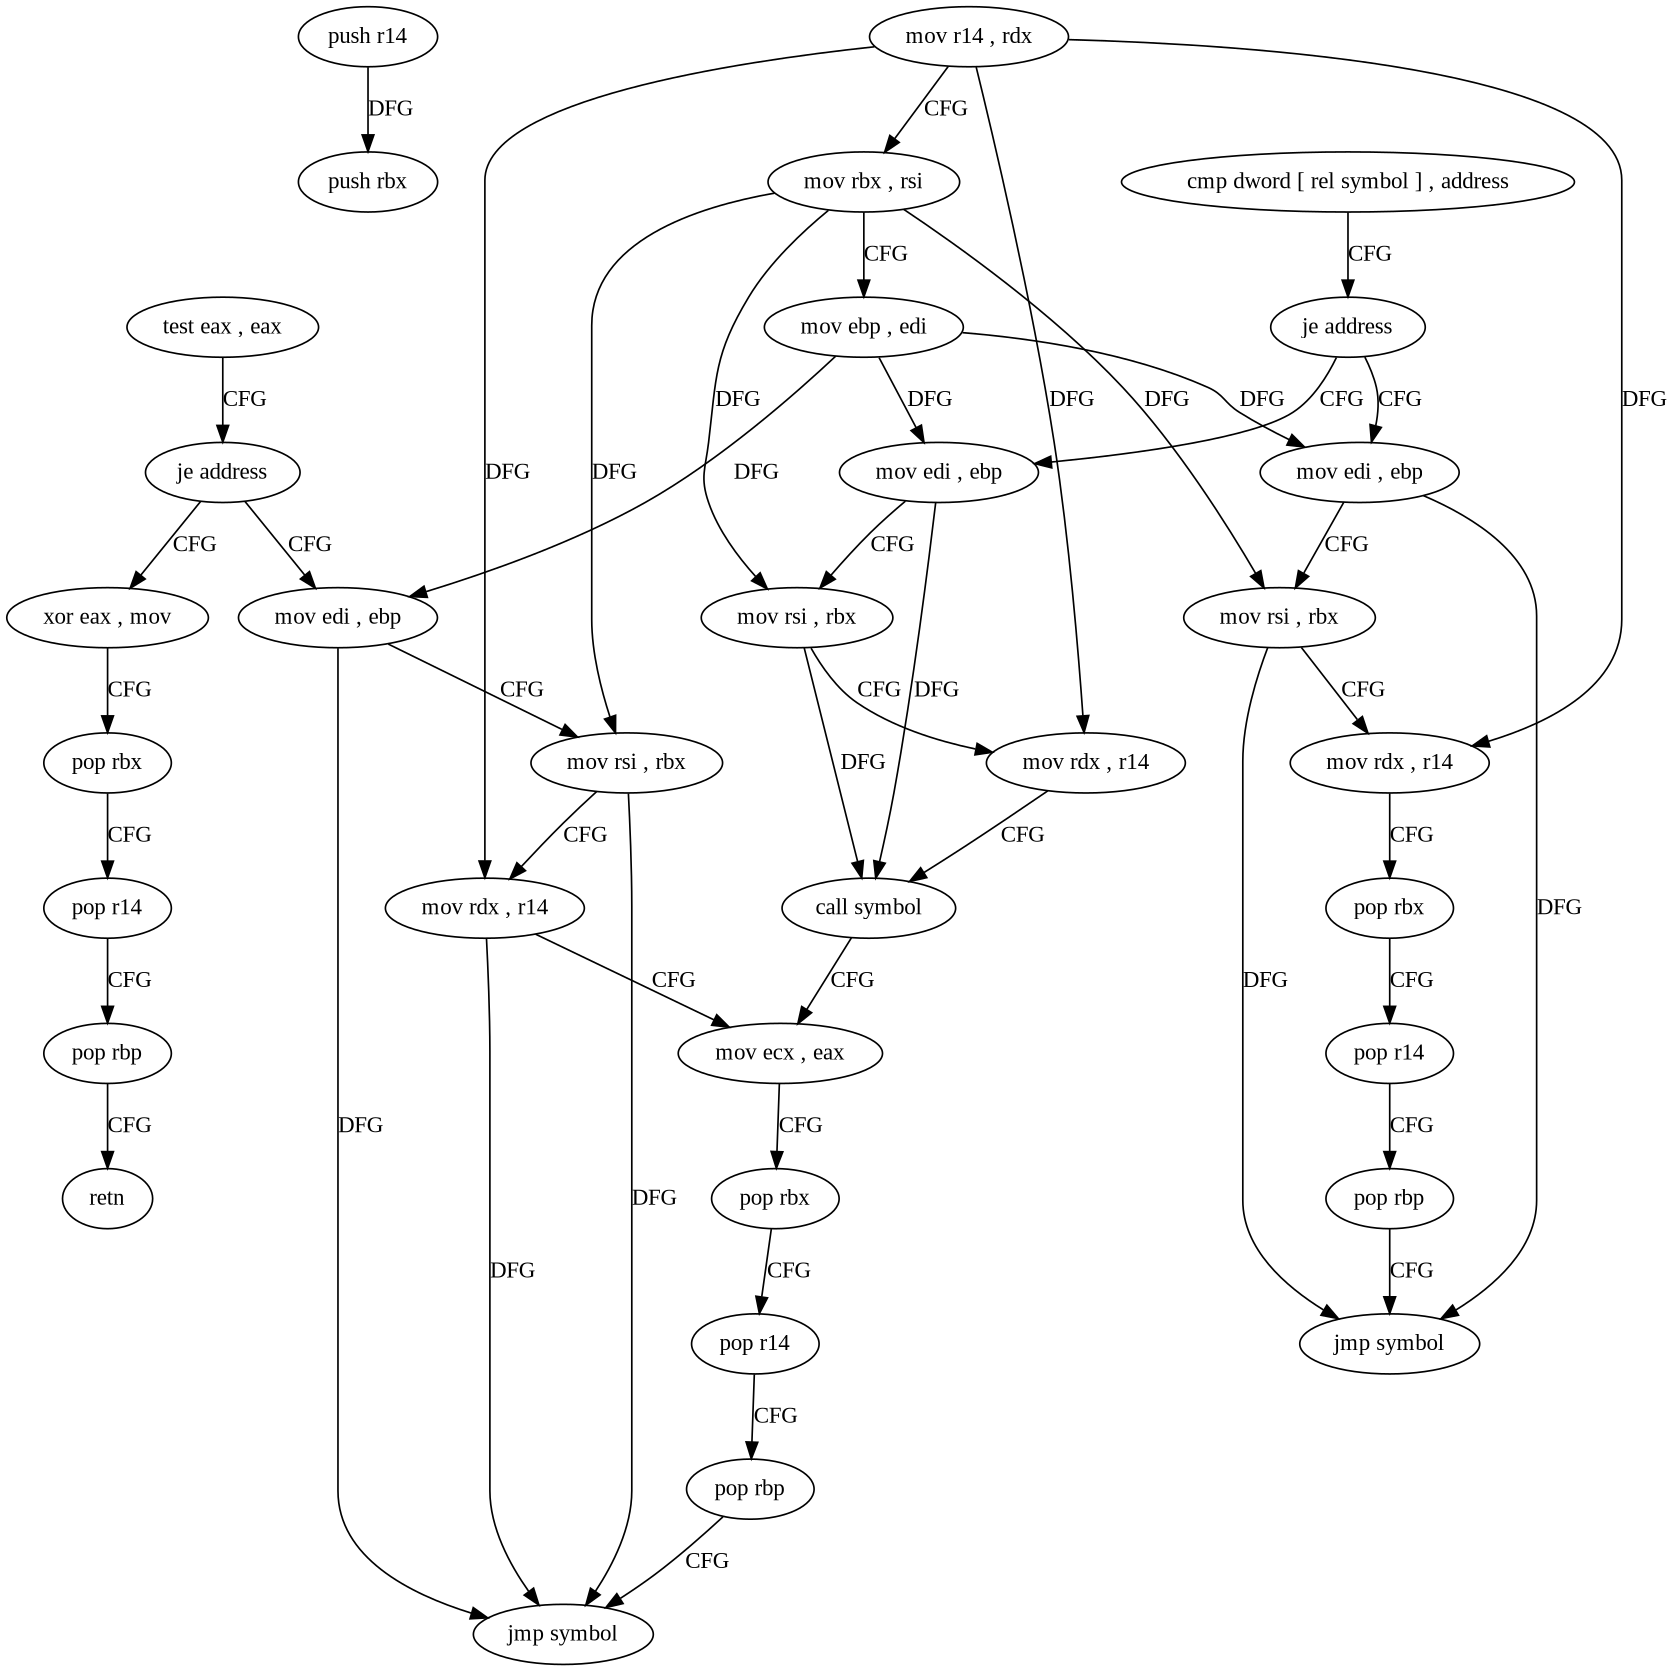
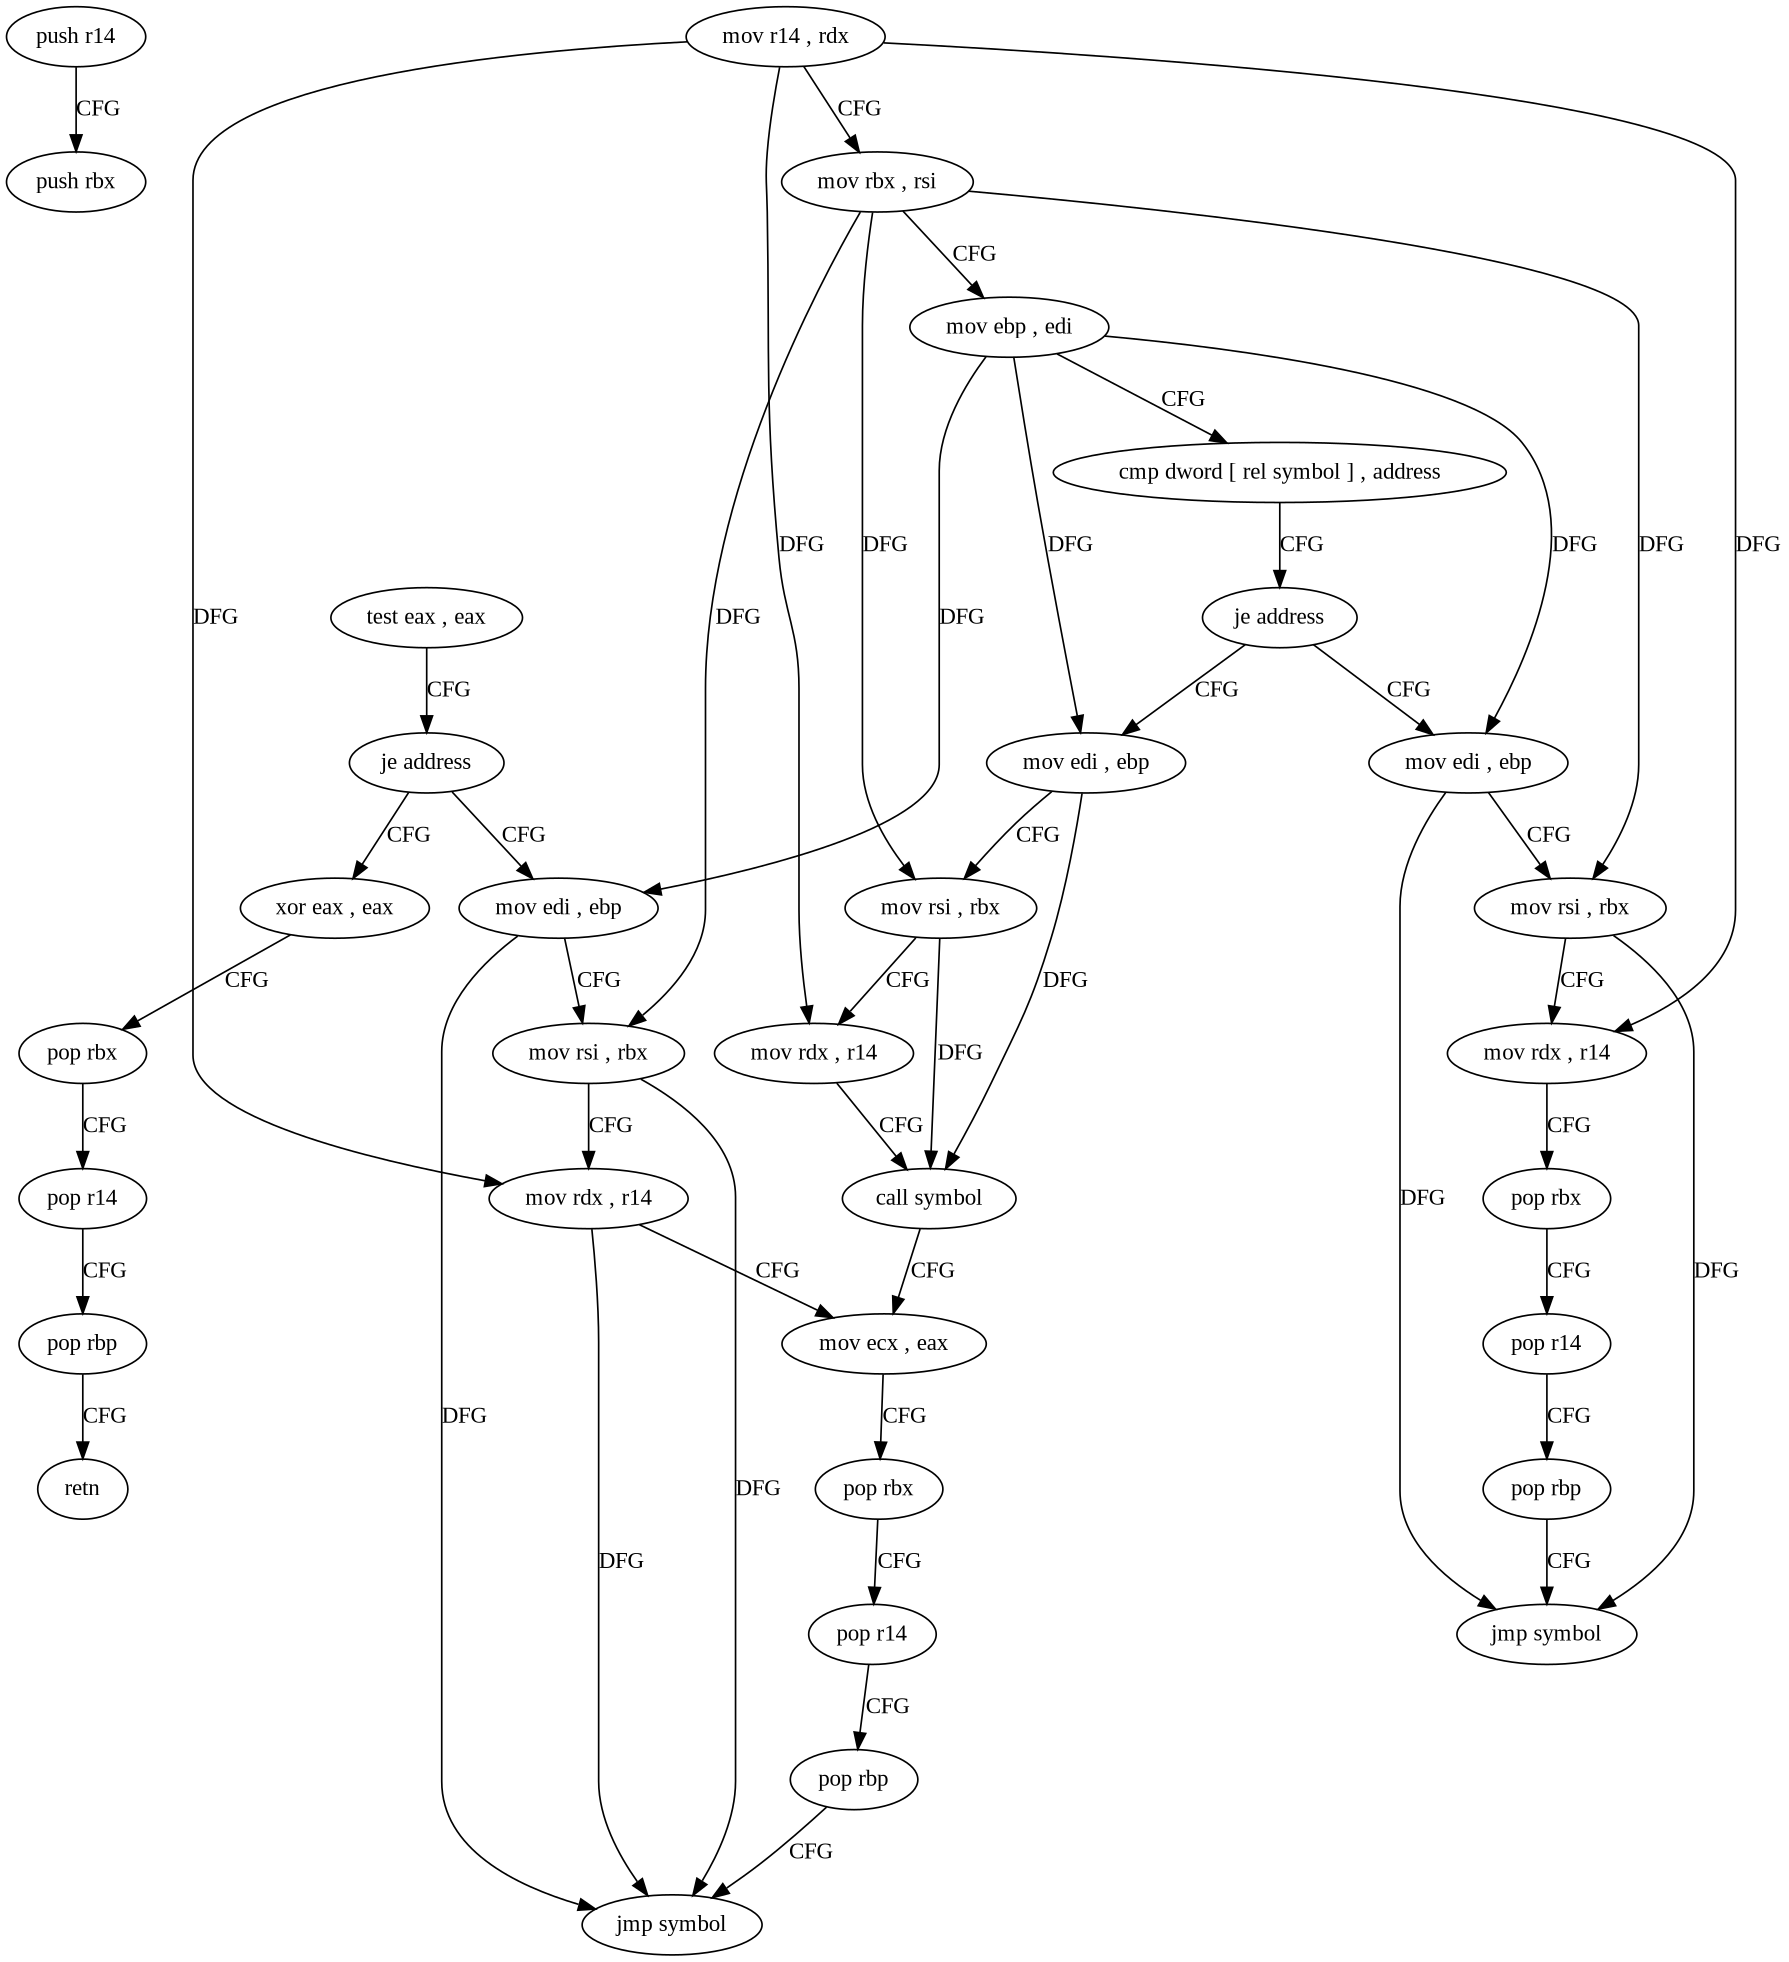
  digraph {
    fontname="Liberation Serif"
    node [fontname="Liberation Serif"]
    edge [fontname="Liberation Serif"]
    n1 [label="push r14"]
    n2 [label="push rbx"]
    n3 [label="mov r14 , rdx"]
    n4 [label="mov rbx , rsi"]
    n5 [label="mov rdx , r14"]
    n6 [label="mov rdx , r14"]
    n7 [label="mov rdx , r14"]
    n8 [label="mov ebp , edi"]
    n9 [label="mov rsi , rbx"]
    n10 [label="mov rsi , rbx"]
    n11 [label="mov rsi , rbx"]
    n12 [label="call symbol"]
    n13 [label="pop rbx"]
    n14 [label="jmp symbol"]
    n15 [label="mov ecx , eax"]
    n16 [label="cmp dword [ rel symbol ] , address"]
    n17 [label="mov edi , ebp"]
    n18 [label="mov edi , ebp"]
    n19 [label="mov edi , ebp"]
    n20 [label="jmp symbol"]
    n21 [label="je address"]
    n22 [label="test eax , eax"]
    n23 [label="je address"]
-   n24 [label="xor eax , mov"]
+   n24 [label="xor eax , eax"]
    n25 [label="pop rbx"]
    n26 [label="pop r14"]
    n27 [label="pop r14"]
    n28 [label="pop rbp"]
    n29 [label="pop rbp"]
    n30 [label=retn]
    n31 [label="pop rbx"]
    n32 [label="pop r14"]
    n33 [label="pop rbp"]
-   n1 -> n2 [label=DFG]
+   n1 -> n2 [label=CFG]
    n3 -> n4 [label=CFG]
    n3 -> n5 [label=DFG]
    n3 -> n6 [label=DFG]
    n3 -> n7 [label=DFG]
    n4 -> n8 [label=CFG]
    n4 -> n9 [label=DFG]
    n4 -> n10 [label=DFG]
    n4 -> n11 [label=DFG]
    n5 -> n12 [label=CFG]
    n6 -> n13 [label=CFG]
    n7 -> n14 [label=DFG]
    n7 -> n15 [label=CFG]
+   n8 -> n16 [label=CFG]
    n8 -> n17 [label=DFG]
    n8 -> n18 [label=DFG]
    n8 -> n19 [label=DFG]
    n9 -> n5 [label=CFG]
    n9 -> n12 [label=DFG]
    n10 -> n6 [label=CFG]
    n10 -> n20 [label=DFG]
    n11 -> n7 [label=CFG]
    n11 -> n14 [label=DFG]
    n12 -> n15 [label=CFG]
    n13 -> n27 [label=CFG]
    n15 -> n31 [label=CFG]
    n16 -> n21 [label=CFG]
    n17 -> n9 [label=CFG]
    n17 -> n12 [label=DFG]
    n18 -> n10 [label=CFG]
    n18 -> n20 [label=DFG]
    n19 -> n11 [label=CFG]
    n19 -> n14 [label=DFG]
    n21 -> n17 [label=CFG]
    n21 -> n18 [label=CFG]
    n22 -> n23 [label=CFG]
    n23 -> n19 [label=CFG]
    n23 -> n24 [label=CFG]
    n24 -> n25 [label=CFG]
    n25 -> n26 [label=CFG]
    n26 -> n29 [label=CFG]
    n27 -> n28 [label=CFG]
    n28 -> n20 [label=CFG]
    n29 -> n30 [label=CFG]
    n31 -> n32 [label=CFG]
    n32 -> n33 [label=CFG]
    n33 -> n14 [label=CFG]
  }
